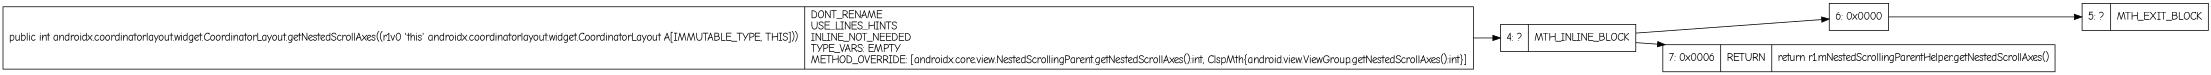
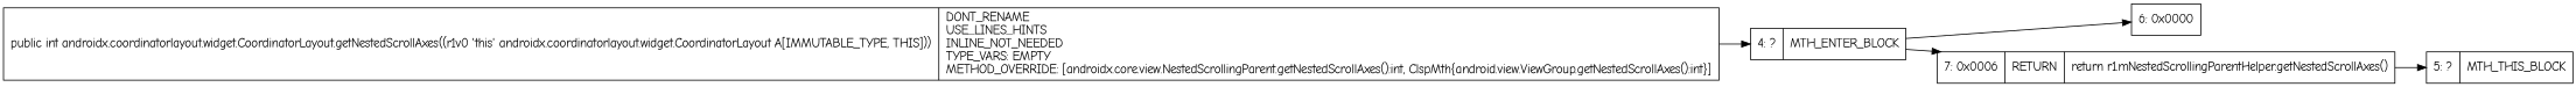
  digraph {
    fontname="Comic Neue"
    rankdir=LR
    node [fontname="Comic Neue" shape=record]
    edge [fontname="Comic Neue"]
-   n1 [label="{4\:\ ?|MTH_INLINE_BLOCK\l}"]
+   n1 [label="{4\:\ ?|MTH_ENTER_BLOCK\l}"]
    n2 [label="{6\:\ 0x0000}"]
    n3 [label="{7\:\ 0x0006|RETURN\l|return r1.mNestedScrollingParentHelper.getNestedScrollAxes()\l}"]
-   n4 [label="{5\:\ ?|MTH_EXIT_BLOCK\l}"]
+   n4 [label="{5\:\ ?|MTH_THIS_BLOCK\l}"]
    n5 [label="{public int androidx.coordinatorlayout.widget.CoordinatorLayout.getNestedScrollAxes((r1v0 'this' androidx.coordinatorlayout.widget.CoordinatorLayout A[IMMUTABLE_TYPE, THIS]))  | DONT_RENAME\lUSE_LINES_HINTS\lINLINE_NOT_NEEDED\lTYPE_VARS: EMPTY\lMETHOD_OVERRIDE: [androidx.core.view.NestedScrollingParent.getNestedScrollAxes():int, ClspMth\{android.view.ViewGroup.getNestedScrollAxes():int\}]\l}"]
    n1 -> n2
    n1 -> n3
-   n2 -> n4
+   n3 -> n4
    n5 -> n1
  }
